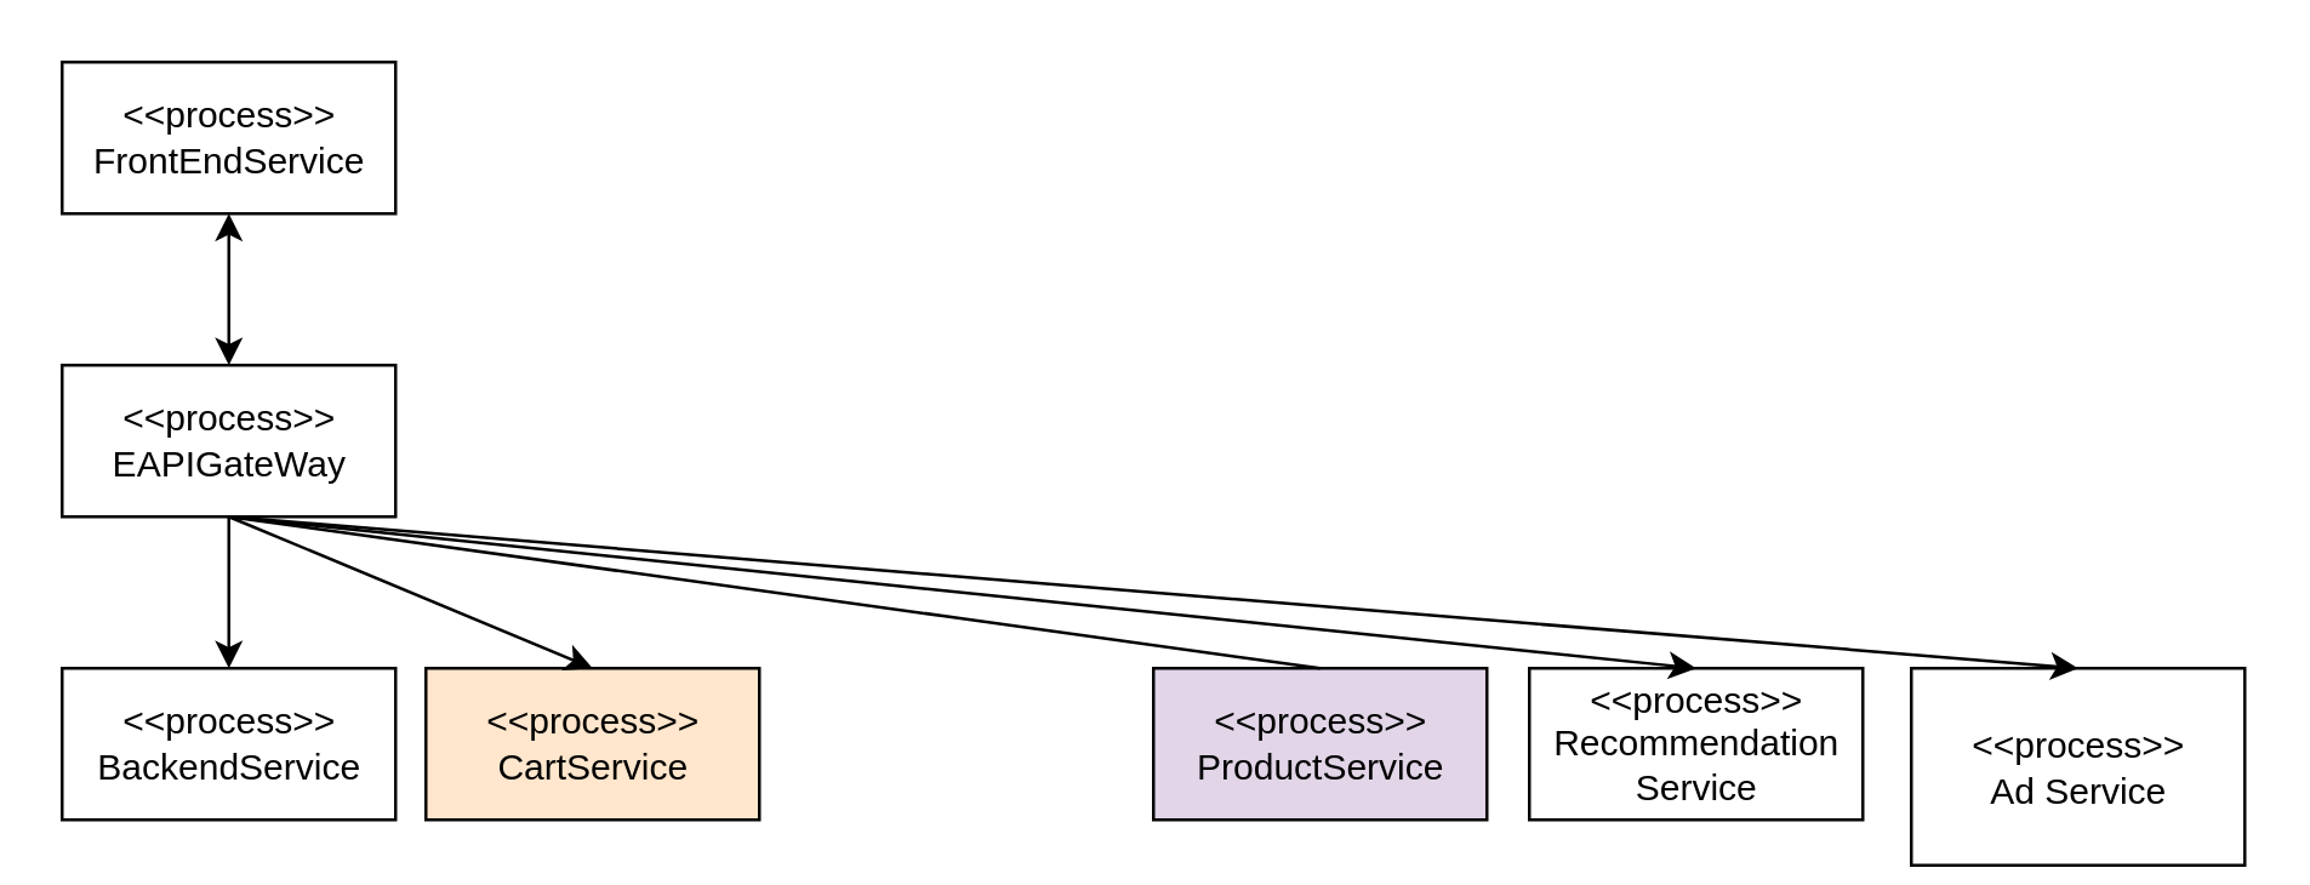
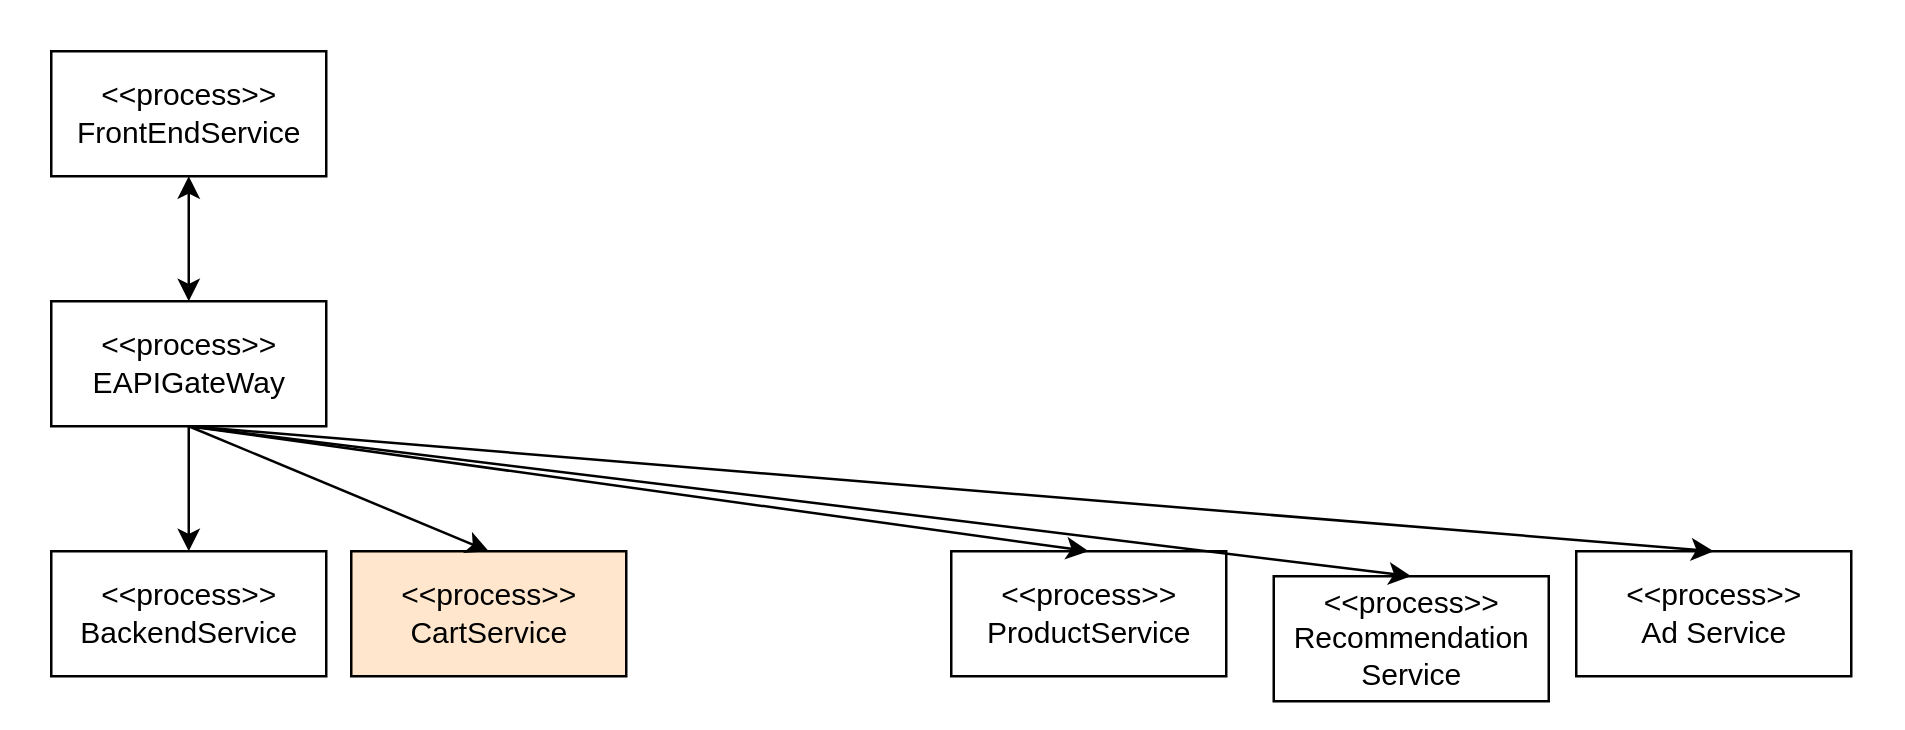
  <mxCell id="0" />
  <mxCell id="1" parent="0" />
  <mxCell id="2" value="&amp;lt;&amp;lt;process&amp;gt;&amp;gt;&lt;br&gt;EAPIGateWay" style="html=1;" parent="1" vertex="1"><mxGeometry x="20" y="120" width="110" height="50" as="geometry" /></mxCell>
  <mxCell id="3" value="&amp;lt;&amp;lt;process&amp;gt;&amp;gt;&lt;br&gt;FrontEndService" style="html=1;" parent="1" vertex="1"><mxGeometry x="20" y="20" width="110" height="50" as="geometry" /></mxCell>
  <mxCell id="4" value="&amp;lt;&amp;lt;process&amp;gt;&amp;gt;&lt;br&gt;BackendService" style="html=1;" parent="1" vertex="1"><mxGeometry x="20" y="220" width="110" height="50" as="geometry" /></mxCell>
  <mxCell id="5" value="&amp;lt;&amp;lt;process&amp;gt;&amp;gt;&lt;br&gt;CartService" style="html=1;fillColor=#ffe6cc;" parent="1" vertex="1"><mxGeometry x="140" y="220" width="110" height="50" as="geometry" /></mxCell>
- <mxCell id="6" value="&amp;lt;&amp;lt;process&amp;gt;&amp;gt;&lt;br&gt;ProductService" style="html=1;fillColor=#e1d5e7;" parent="1" vertex="1"><mxGeometry x="380" y="220" width="110" height="50" as="geometry" /></mxCell>
- <mxCell id="7" value="&amp;lt;&amp;lt;process&amp;gt;&amp;gt;&lt;br&gt;Recommendation&lt;br&gt;Service" style="html=1;" parent="1" vertex="1"><mxGeometry x="504" y="220" width="110" height="50" as="geometry" /></mxCell>
- <mxCell id="8" value="&amp;lt;&amp;lt;process&amp;gt;&amp;gt;&lt;br&gt;Ad Service" style="html=1;" parent="1" vertex="1"><mxGeometry x="630" y="220" width="110" height="65" as="geometry" /></mxCell>
+ <mxCell id="6" value="&amp;lt;&amp;lt;process&amp;gt;&amp;gt;&lt;br&gt;ProductService" style="html=1;" parent="1" vertex="1"><mxGeometry x="380" y="220" width="110" height="50" as="geometry" /></mxCell>
+ <mxCell id="7" value="&amp;lt;&amp;lt;process&amp;gt;&amp;gt;&lt;br&gt;Recommendation&lt;br&gt;Service" style="html=1;" parent="1" vertex="1"><mxGeometry x="509" y="230" width="110" height="50" as="geometry" /></mxCell>
+ <mxCell id="8" value="&amp;lt;&amp;lt;process&amp;gt;&amp;gt;&lt;br&gt;Ad Service" style="html=1;" parent="1" vertex="1"><mxGeometry x="630" y="220" width="110" height="50" as="geometry" /></mxCell>
  <mxCell id="9" value="" style="endArrow=classic;startArrow=classic;html=1;entryX=0.5;entryY=1;entryDx=0;entryDy=0;exitX=0.5;exitY=0;exitDx=0;exitDy=0;" parent="1" source="2" target="3" edge="1"><mxGeometry width="50" height="50" relative="1" as="geometry"><mxPoint x="500" y="300" as="sourcePoint" /><mxPoint x="550" y="250" as="targetPoint" /></mxGeometry></mxCell>
  <mxCell id="10" value="" style="endArrow=classic;html=1;exitX=0.5;exitY=1;exitDx=0;exitDy=0;entryX=0.5;entryY=0;entryDx=0;entryDy=0;" parent="1" source="2" target="4" edge="1"><mxGeometry width="50" height="50" relative="1" as="geometry"><mxPoint x="500" y="210" as="sourcePoint" /><mxPoint x="550" y="160" as="targetPoint" /></mxGeometry></mxCell>
  <mxCell id="11" value="" style="endArrow=classic;html=1;exitX=0.5;exitY=1;exitDx=0;exitDy=0;entryX=0.5;entryY=0;entryDx=0;entryDy=0;" parent="1" source="2" target="5" edge="1"><mxGeometry width="50" height="50" relative="1" as="geometry"><mxPoint x="85" y="180" as="sourcePoint" /><mxPoint x="85" y="230" as="targetPoint" /></mxGeometry></mxCell>
- <mxCell id="12" value="" style="endArrow=none;html=1;exitX=0.5;exitY=1;exitDx=0;exitDy=0;entryX=0.5;entryY=0;entryDx=0;entryDy=0;" parent="1" source="2" target="6" edge="1"><mxGeometry width="50" height="50" relative="1" as="geometry"><mxPoint x="85" y="180" as="sourcePoint" /><mxPoint x="405" y="230" as="targetPoint" /></mxGeometry></mxCell>
+ <mxCell id="12" value="" style="endArrow=classic;html=1;exitX=0.5;exitY=1;exitDx=0;exitDy=0;entryX=0.5;entryY=0;entryDx=0;entryDy=0;" parent="1" source="2" target="6" edge="1"><mxGeometry width="50" height="50" relative="1" as="geometry"><mxPoint x="85" y="180" as="sourcePoint" /><mxPoint x="405" y="230" as="targetPoint" /></mxGeometry></mxCell>
  <mxCell id="13" value="" style="endArrow=classic;html=1;exitX=0.5;exitY=1;exitDx=0;exitDy=0;entryX=0.5;entryY=0;entryDx=0;entryDy=0;" parent="1" source="2" target="7" edge="1"><mxGeometry width="50" height="50" relative="1" as="geometry"><mxPoint x="85" y="180" as="sourcePoint" /><mxPoint x="575" y="230" as="targetPoint" /></mxGeometry></mxCell>
  <mxCell id="14" value="" style="endArrow=classic;html=1;exitX=0.5;exitY=1;exitDx=0;exitDy=0;entryX=0.5;entryY=0;entryDx=0;entryDy=0;" parent="1" source="2" target="8" edge="1"><mxGeometry width="50" height="50" relative="1" as="geometry"><mxPoint x="85" y="180" as="sourcePoint" /><mxPoint x="715" y="230" as="targetPoint" /></mxGeometry></mxCell>
